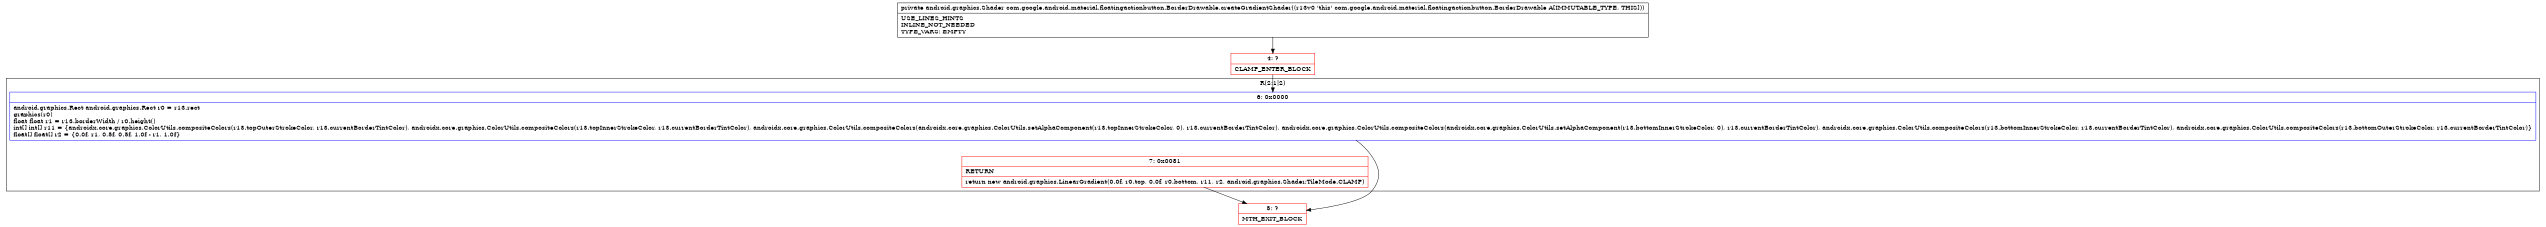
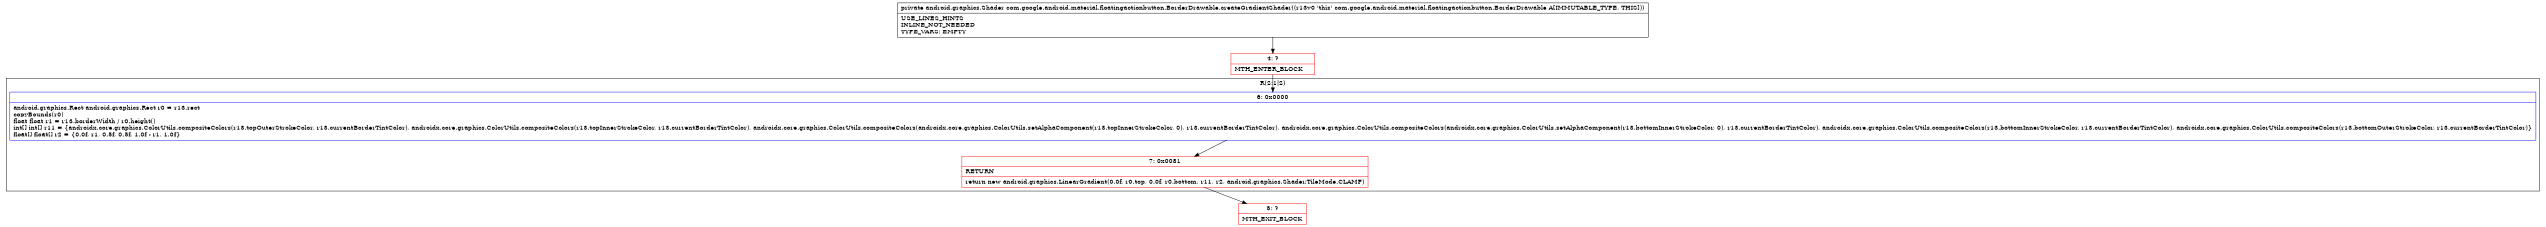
  digraph {
    node [color=red shape=record]
-   n1 [color=blue label="{6\:\ 0x0000|android.graphics.Rect android.graphics.Rect r0 = r13.rect\lgraphics(r0)\lfloat float r1 = r13.borderWidth \/ r0.height()\lint[] int[] r11 = \{androidx.core.graphics.ColorUtils.compositeColors(r13.topOuterStrokeColor, r13.currentBorderTintColor), androidx.core.graphics.ColorUtils.compositeColors(r13.topInnerStrokeColor, r13.currentBorderTintColor), androidx.core.graphics.ColorUtils.compositeColors(androidx.core.graphics.ColorUtils.setAlphaComponent(r13.topInnerStrokeColor, 0), r13.currentBorderTintColor), androidx.core.graphics.ColorUtils.compositeColors(androidx.core.graphics.ColorUtils.setAlphaComponent(r13.bottomInnerStrokeColor, 0), r13.currentBorderTintColor), androidx.core.graphics.ColorUtils.compositeColors(r13.bottomInnerStrokeColor, r13.currentBorderTintColor), androidx.core.graphics.ColorUtils.compositeColors(r13.bottomOuterStrokeColor, r13.currentBorderTintColor)\}\lfloat[] float[] r2 = \{0.0f, r1, 0.5f, 0.5f, 1.0f \- r1, 1.0f\}\l}"]
+   n1 [color=blue label="{6\:\ 0x0000|android.graphics.Rect android.graphics.Rect r0 = r13.rect\lcopyBounds(r0)\lfloat float r1 = r13.borderWidth \/ r0.height()\lint[] int[] r11 = \{androidx.core.graphics.ColorUtils.compositeColors(r13.topOuterStrokeColor, r13.currentBorderTintColor), androidx.core.graphics.ColorUtils.compositeColors(r13.topInnerStrokeColor, r13.currentBorderTintColor), androidx.core.graphics.ColorUtils.compositeColors(androidx.core.graphics.ColorUtils.setAlphaComponent(r13.topInnerStrokeColor, 0), r13.currentBorderTintColor), androidx.core.graphics.ColorUtils.compositeColors(androidx.core.graphics.ColorUtils.setAlphaComponent(r13.bottomInnerStrokeColor, 0), r13.currentBorderTintColor), androidx.core.graphics.ColorUtils.compositeColors(r13.bottomInnerStrokeColor, r13.currentBorderTintColor), androidx.core.graphics.ColorUtils.compositeColors(r13.bottomOuterStrokeColor, r13.currentBorderTintColor)\}\lfloat[] float[] r2 = \{0.0f, r1, 0.5f, 0.5f, 1.0f \- r1, 1.0f\}\l}"]
    n2 [label="{7\:\ 0x0081|RETURN\l|return new android.graphics.LinearGradient(0.0f, r0.top, 0.0f, r0.bottom, r11, r2, android.graphics.Shader.TileMode.CLAMP)\l}"]
    n3 [label="{5\:\ ?|MTH_EXIT_BLOCK\l}"]
-   n4 [label="{4\:\ ?|CLAMP_ENTER_BLOCK\l}"]
+   n4 [label="{4\:\ ?|MTH_ENTER_BLOCK\l}"]
    n5 [label="{private android.graphics.Shader com.google.android.material.floatingactionbutton.BorderDrawable.createGradientShader((r13v0 'this' com.google.android.material.floatingactionbutton.BorderDrawable A[IMMUTABLE_TYPE, THIS]))  | USE_LINES_HINTS\lINLINE_NOT_NEEDED\lTYPE_VARS: EMPTY\l}" color=""]
    subgraph cluster_1 {
      label="R(2:1|2)"
      n1
      n2
    }
-   n1 -> n3
+   n1 -> n2
    n2 -> n3
    n4 -> n1
    n5 -> n4
  }
